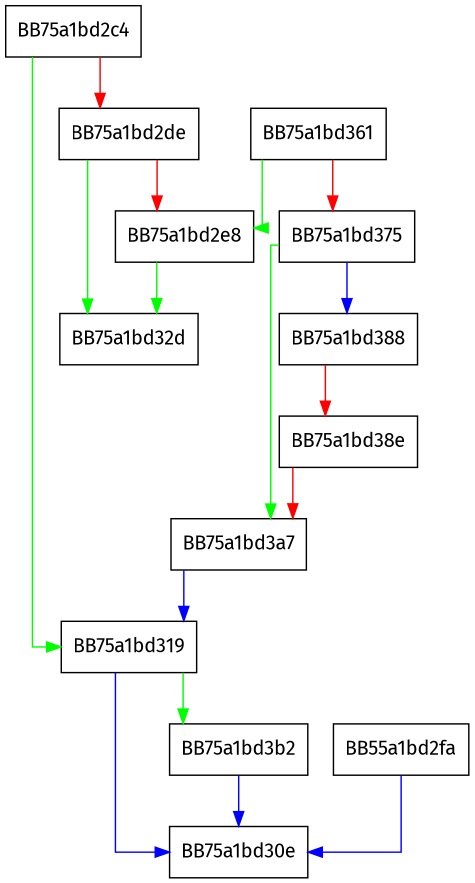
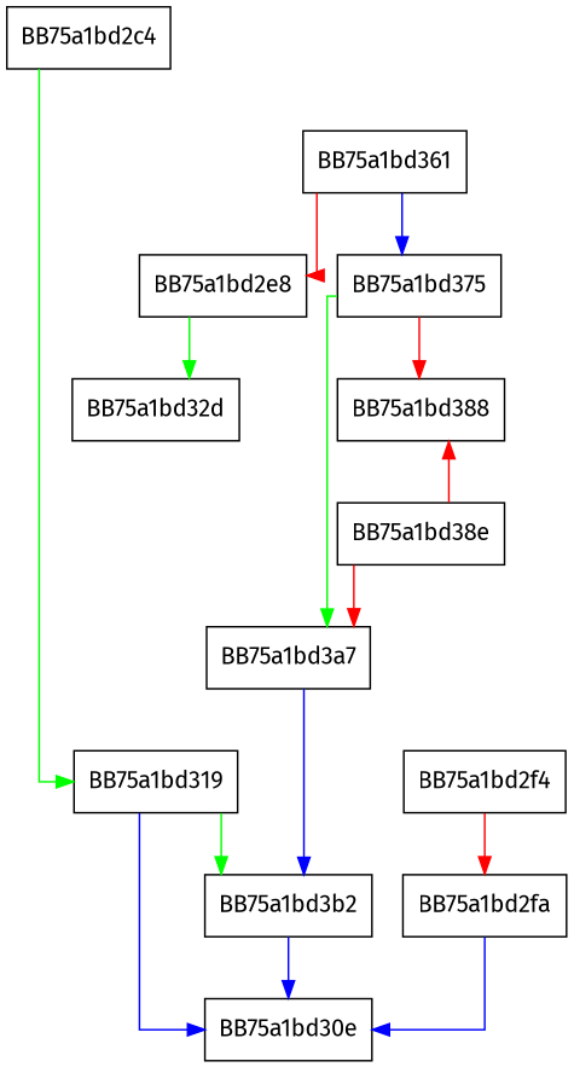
  digraph {
    fontname="Fira Sans"
    splines=ortho
    node [fontname="Fira Sans" shape=box]
    edge [color=red fontname="Fira Sans"]
    BB75a1bd2c4
    BB75a1bd319
-   BB75a1bd2de
    BB75a1bd30e
    BB75a1bd3b2
    BB75a1bd32d
    BB75a1bd2e8
-   BB75a1bd2fa [label=BB55a1bd2fa]
+   BB75a1bd2f4
+   BB75a1bd2fa
    BB75a1bd3a7
    BB75a1bd361
    BB75a1bd375
    BB75a1bd388
    BB75a1bd38e
    BB75a1bd2c4 -> BB75a1bd319 [color=green]
-   BB75a1bd2c4 -> BB75a1bd2de
    BB75a1bd319 -> BB75a1bd30e [color=blue]
    BB75a1bd319 -> BB75a1bd3b2 [color=green]
-   BB75a1bd2de -> BB75a1bd32d [color=green]
-   BB75a1bd2de -> BB75a1bd2e8
    BB75a1bd3b2 -> BB75a1bd30e [color=blue]
    BB75a1bd2e8 -> BB75a1bd32d [color=green]
+   BB75a1bd2f4 -> BB75a1bd2fa
    BB75a1bd2fa -> BB75a1bd30e [color=blue]
-   BB75a1bd3a7 -> BB75a1bd319 [color=blue]
-   BB75a1bd361 -> BB75a1bd2e8 [color=green]
-   BB75a1bd361 -> BB75a1bd375
+   BB75a1bd3a7 -> BB75a1bd3b2 [color=blue]
+   BB75a1bd361 -> BB75a1bd2e8
+   BB75a1bd361 -> BB75a1bd375 [color=blue]
    BB75a1bd375 -> BB75a1bd3a7 [color=green]
-   BB75a1bd375 -> BB75a1bd388 [color=blue]
-   BB75a1bd388 -> BB75a1bd38e
+   BB75a1bd375 -> BB75a1bd388
+   BB75a1bd38e -> BB75a1bd388
    BB75a1bd38e -> BB75a1bd3a7
  }
